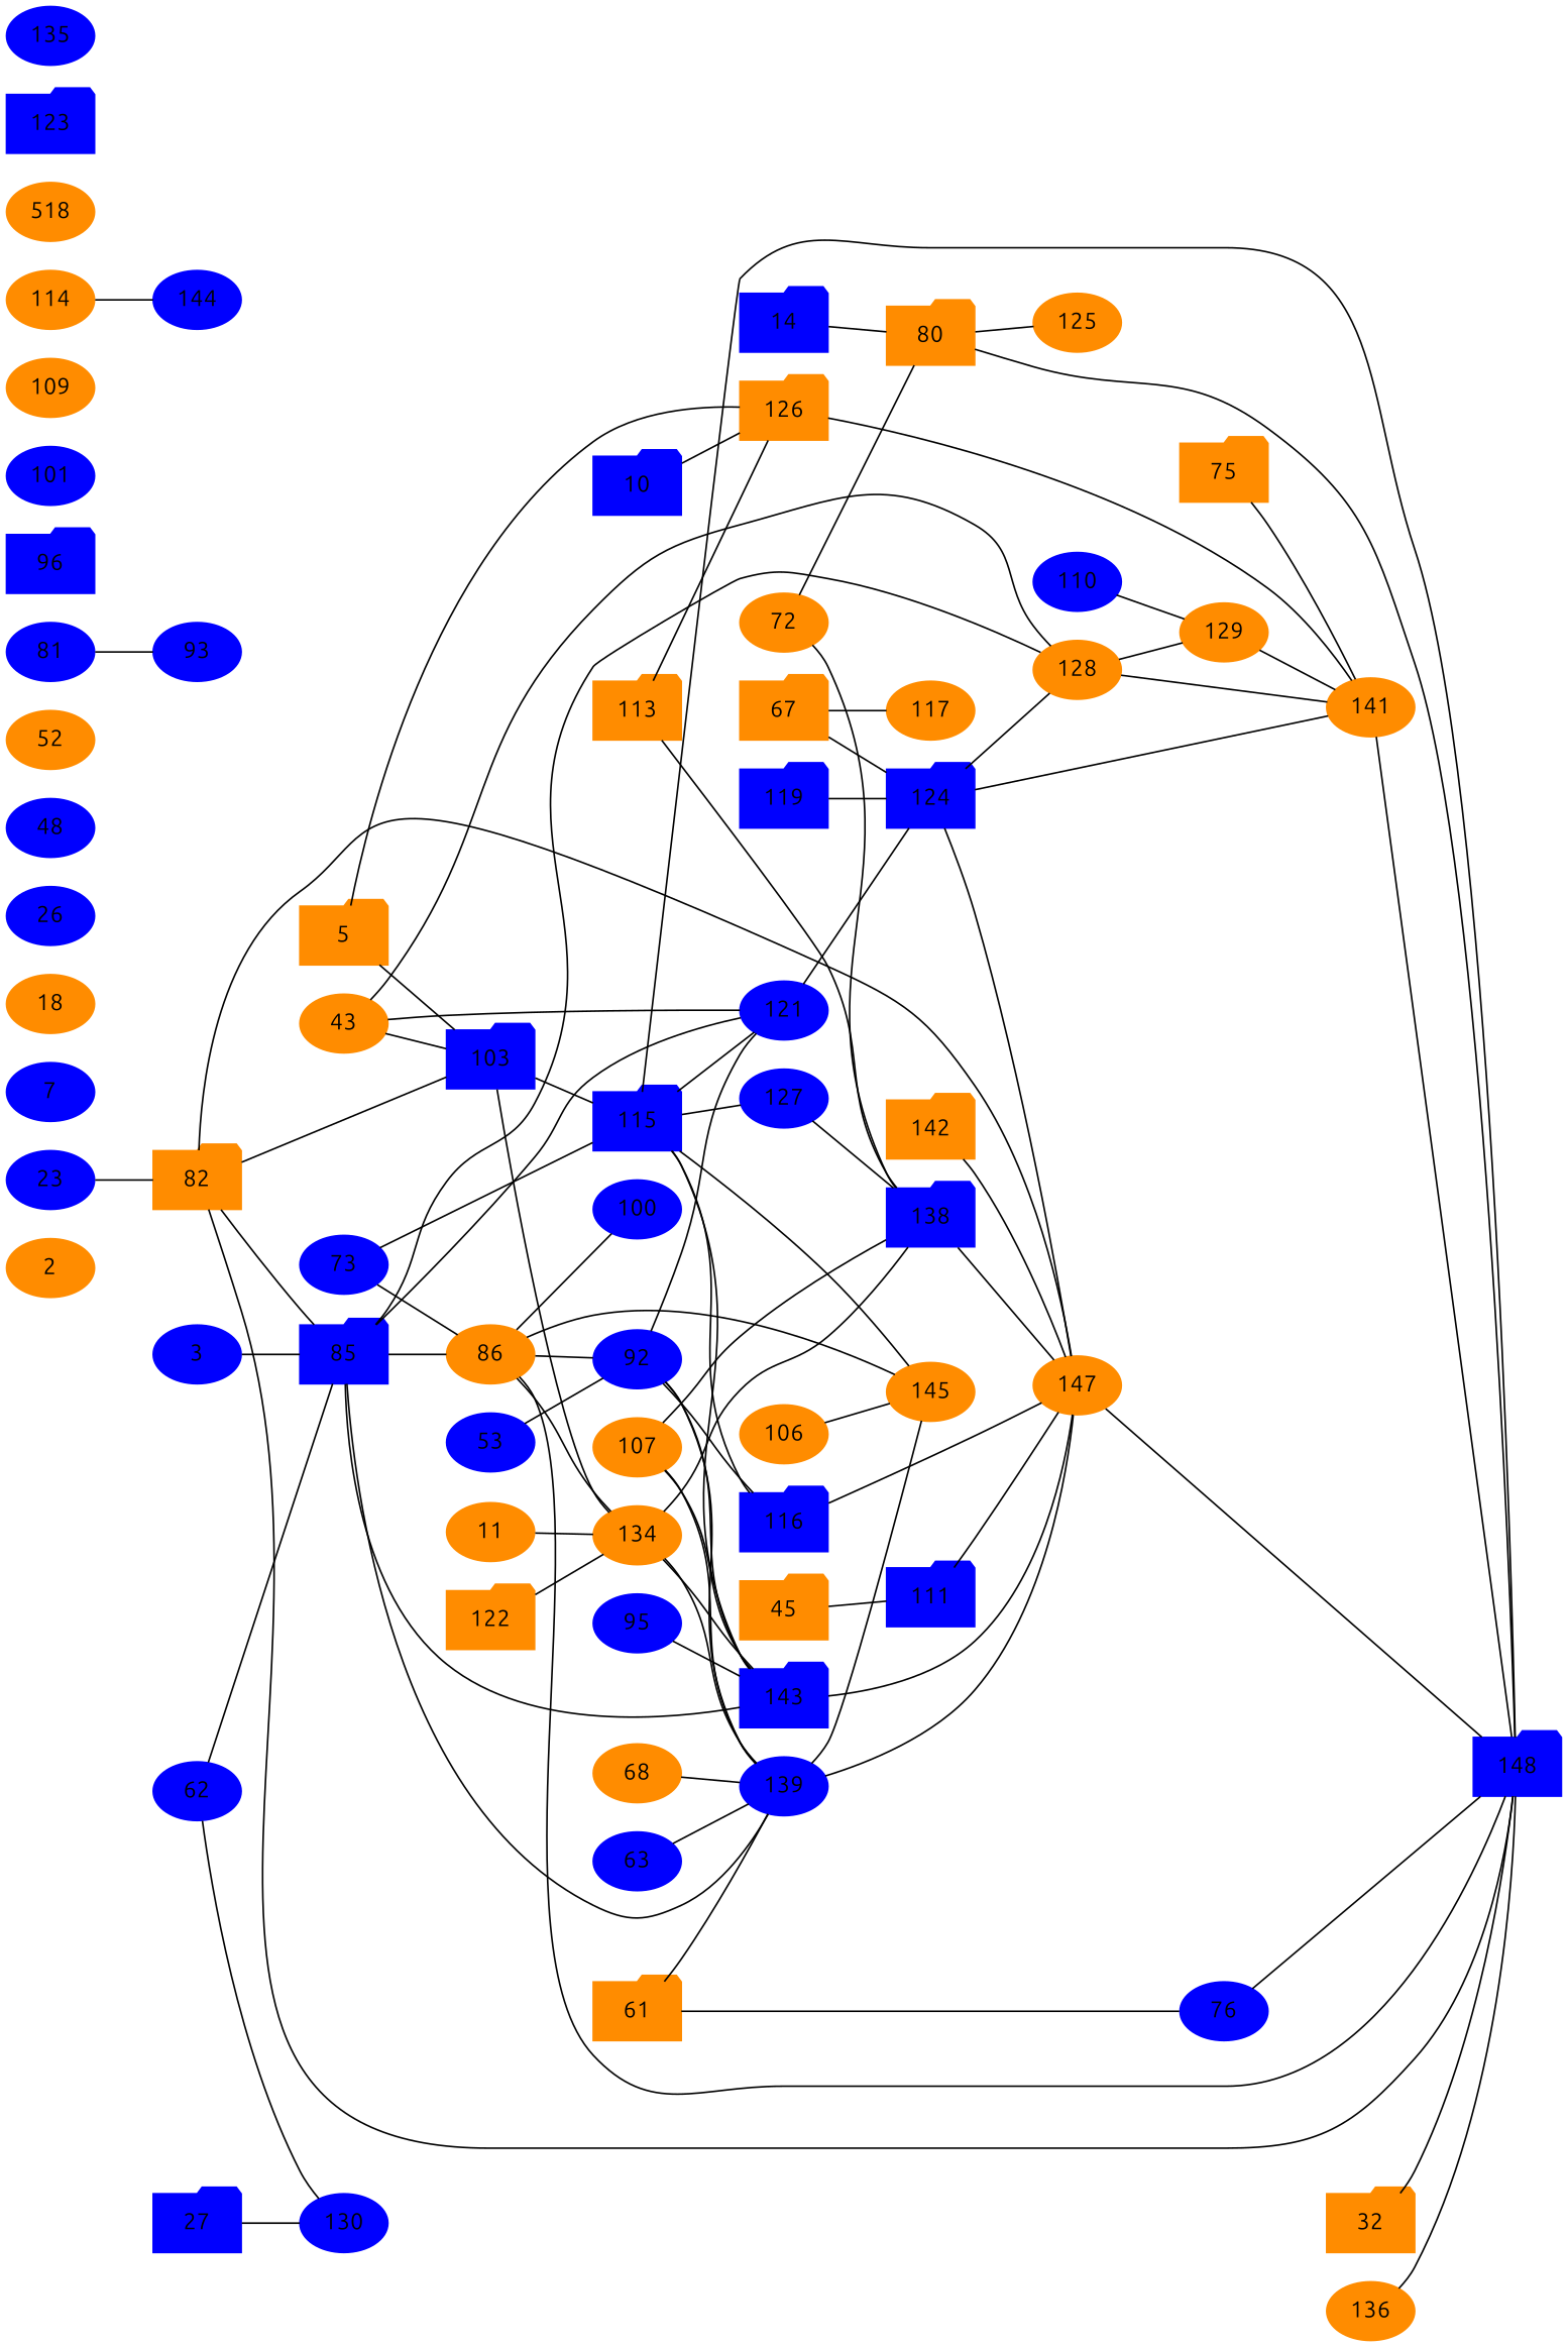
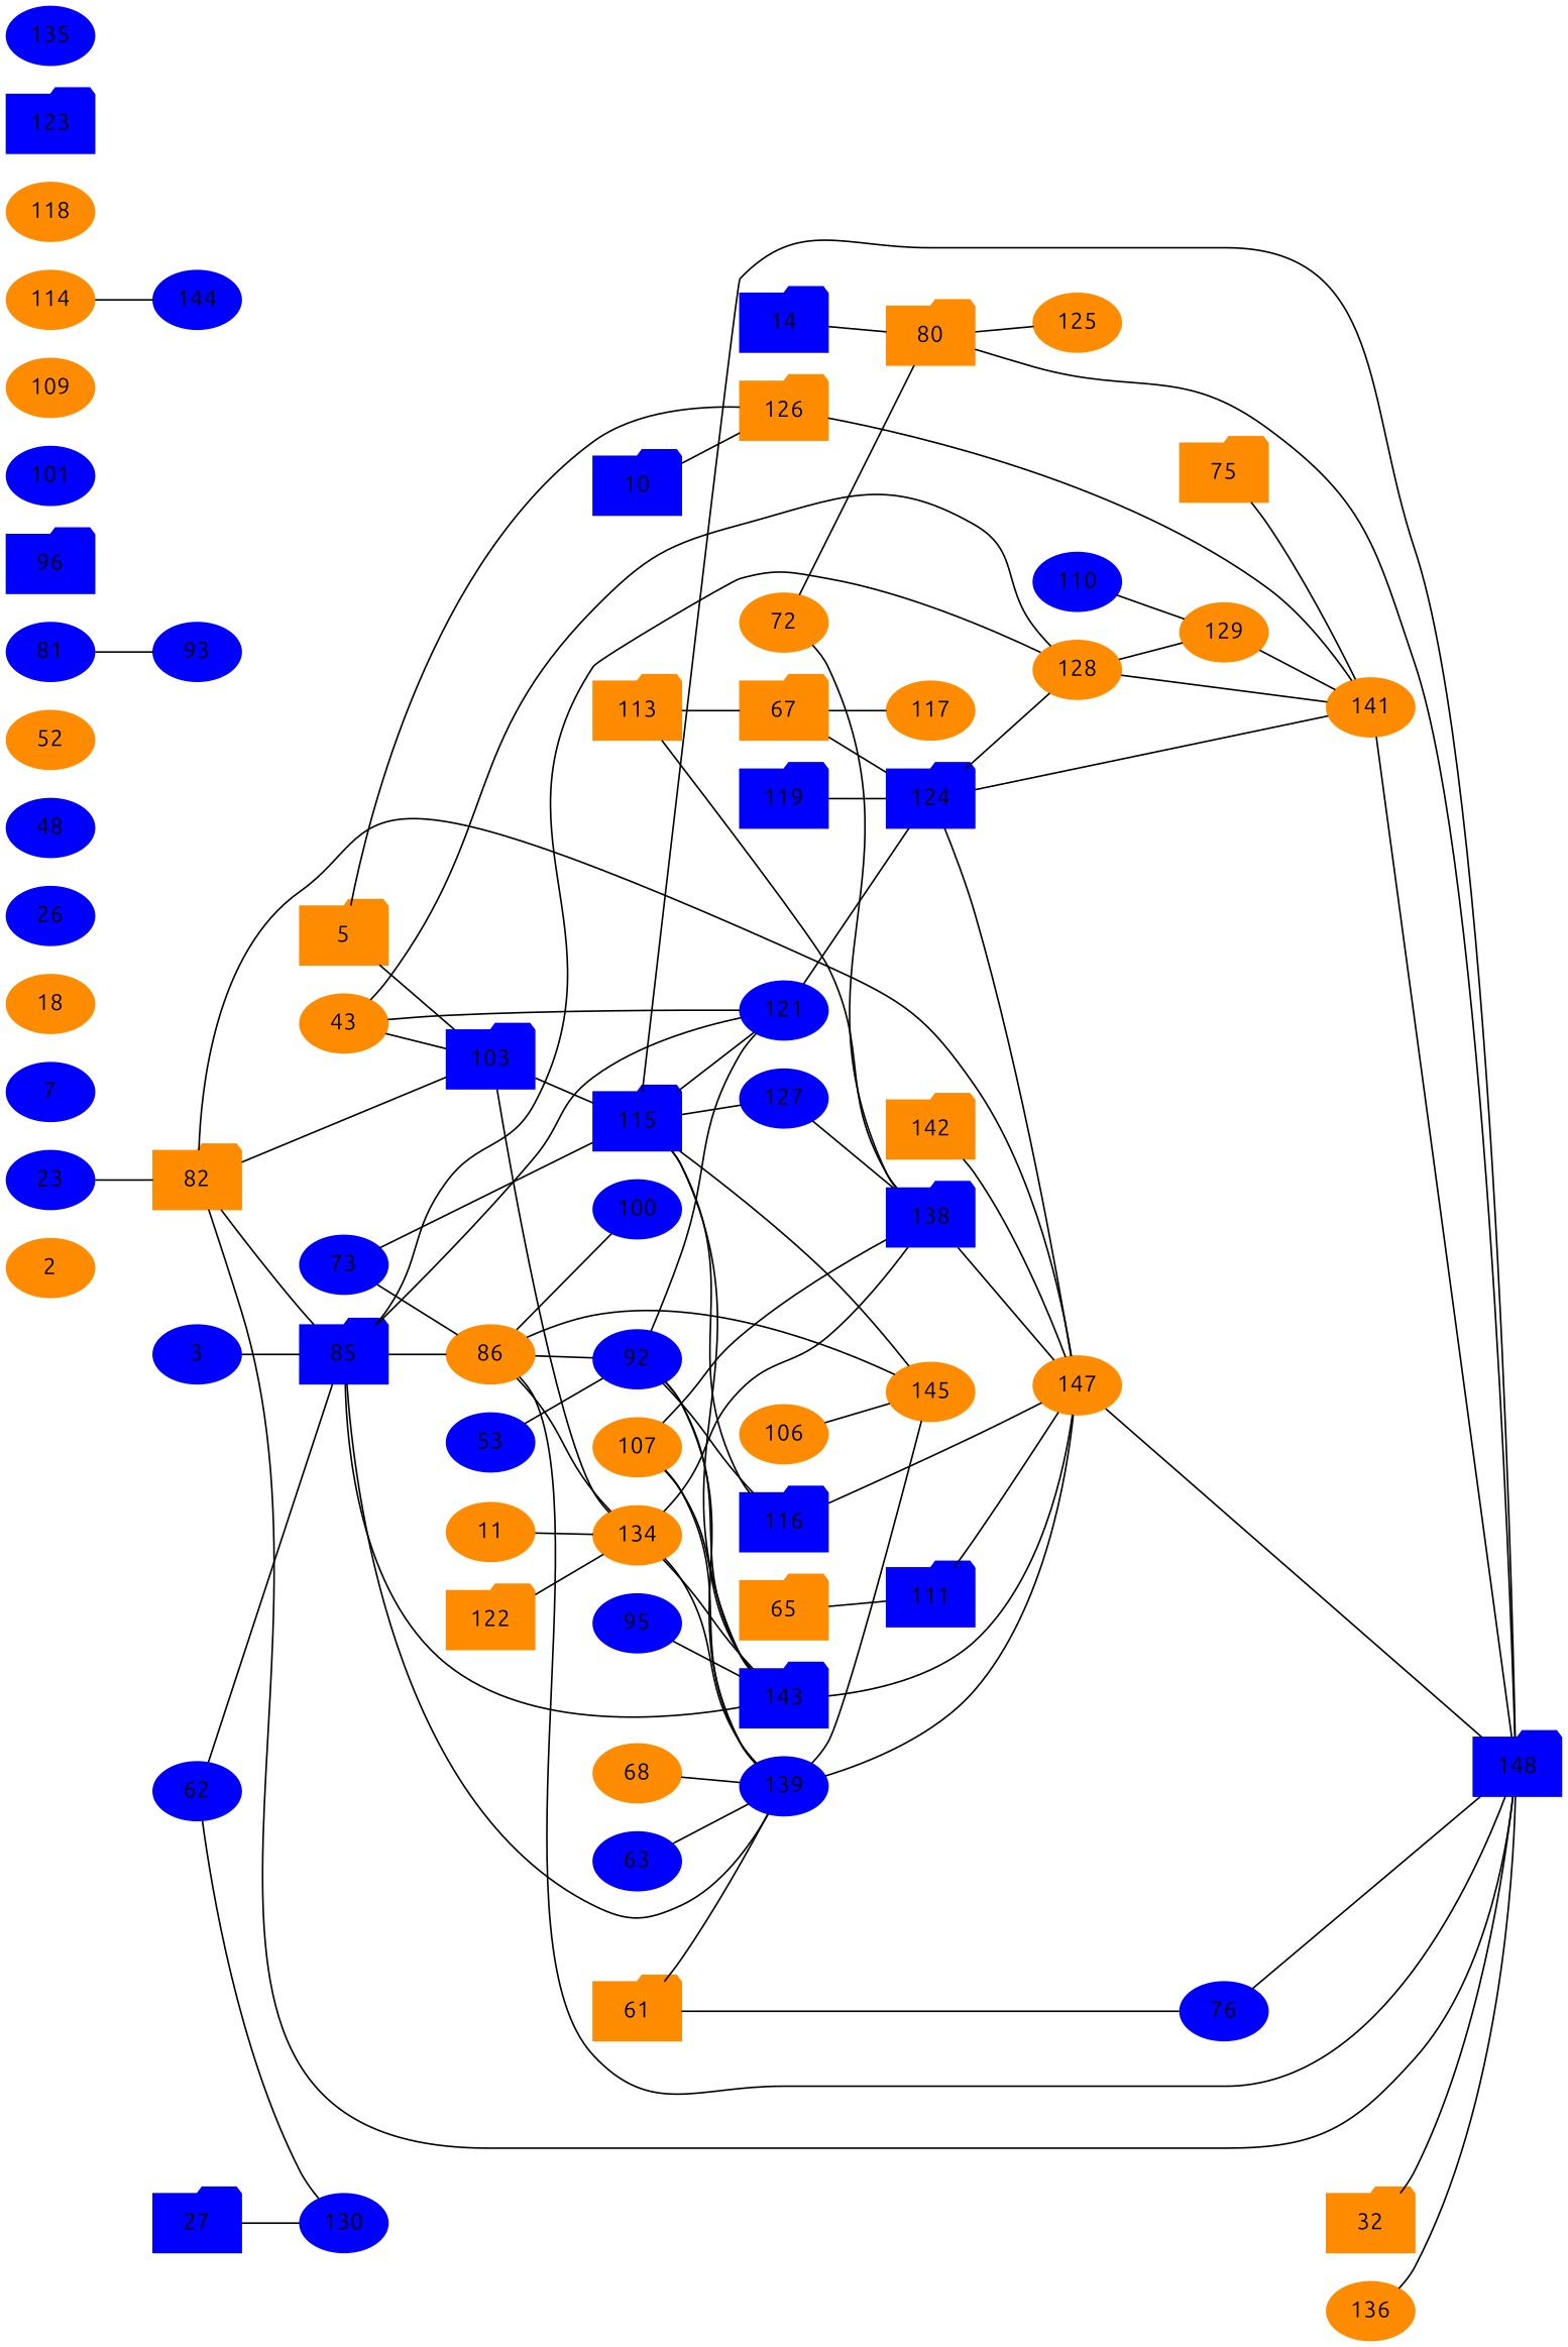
  graph {
    fontname=Ubuntu
    rankdir=LR
    node [color=blue fontname=Ubuntu shape=ellipse style=filled]
    edge [fontname=Ubuntu]
    2 [color=darkorange]
    85 [shape=folder super="+67+60+74"]
    121 [super="+77"]
    128 [color=darkorange super="+99"]
    139 [super="+20+84"]
    86 [color=darkorange super="+54+71"]
    143 [shape=folder super="+133"]
    3
    103 [shape=folder super="+8"]
    134 [color=darkorange super="+104+94"]
    115 [shape=folder super="+83"]
    5 [color=darkorange shape=folder]
    126 [color=darkorange shape=folder]
    141 [color=darkorange super="+132"]
    7
    10 [shape=folder]
    138 [shape=folder super="+137"]
    11 [color=darkorange]
    14 [shape=folder]
    80 [color=darkorange shape=folder]
    148 [shape=folder super="+131+90"]
    125 [color=darkorange]
    18 [color=darkorange]
    82 [color=darkorange shape=folder super="+21+45"]
    147 [color=darkorange super="+55+146"]
    23
    26
    27 [shape=folder]
    130
    32 [color=darkorange shape=folder]
    43 [color=darkorange]
    124 [shape=folder super="+50+87+102+108"]
    129 [color=darkorange super="+39"]
    48
    52 [color=darkorange]
    92 [super="+88"]
    116 [shape=folder super="+105"]
    53
    61 [color=darkorange shape=folder]
    76
    145 [color=darkorange super="+42+140"]
    62
    63
-   65 [color=darkorange shape=folder label=45]
+   65 [color=darkorange shape=folder]
    111 [shape=folder]
    68 [color=darkorange]
    72 [color=darkorange]
    73 [super="+34"]
    100
    127
    75 [color=darkorange shape=folder]
    81
    93
    95
    96 [shape=folder]
    n56 [color=darkorange label=67 shape=folder]
    117 [color=darkorange]
    101
    106 [color=darkorange]
    107 [color=darkorange super="+64"]
    109 [color=darkorange]
    110
    113 [color=darkorange shape=folder]
    114 [color=darkorange]
    144
-   118 [color=darkorange label=518]
+   118 [color=darkorange]
    119 [shape=folder]
    122 [color=darkorange shape=folder]
    123 [shape=folder]
    135
    136 [color=darkorange]
    142 [color=darkorange shape=folder]
    85 -- 121
    85 -- 128
    85 -- 139
    85 -- 86
    85 -- 143
    121 -- 124
    128 -- 141
    128 -- 129
    139 -- 147
    139 -- 145
    86 -- 134
    86 -- 148
    86 -- 92 [weight=2]
    86 -- 145
    86 -- 100
    143 -- 147
    3 -- 85
    103 -- 134 [weight=2]
    103 -- 115 [weight=2]
    134 -- 139
    134 -- 143 [weight=2]
    134 -- 138 [weight=2]
    115 -- 121
    115 -- 143 [weight=2]
    115 -- 148 [weight=2]
    115 -- 116
    115 -- 145
    115 -- 127
    5 -- 103
    5 -- 126
    126 -- 141
    141 -- 148 [weight=2]
    10 -- 126
    138 -- 147
    11 -- 134
    14 -- 80
    80 -- 148
    80 -- 125
    82 -- 85
    82 -- 103
    82 -- 148 [weight=2]
    82 -- 147 [weight=2]
    147 -- 148
    23 -- 82
    27 -- 130
    32 -- 148
    43 -- 121
    43 -- 128
    43 -- 103
    124 -- 128
    124 -- 141
    124 -- 147
    129 -- 141
    92 -- 121
    92 -- 139
    92 -- 143
    92 -- 116
    116 -- 147
    53 -- 92
    61 -- 139
    61 -- 76
    76 -- 148
    62 -- 85
    62 -- 130
    63 -- 139
    65 -- 111
    111 -- 147
    68 -- 139
    72 -- 138
    72 -- 80
    73 -- 86
    73 -- 115
    127 -- 138
    75 -- 141
    81 -- 93
    95 -- 143
    n56 -- 124
    n56 -- 117
    106 -- 145
    107 -- 139
    107 -- 143
    107 -- 138
    110 -- 129
-   113 -- 126
+   113 -- n56
    113 -- 138
    114 -- 144
    119 -- 124
    122 -- 134
    136 -- 148
    142 -- 147
  }
